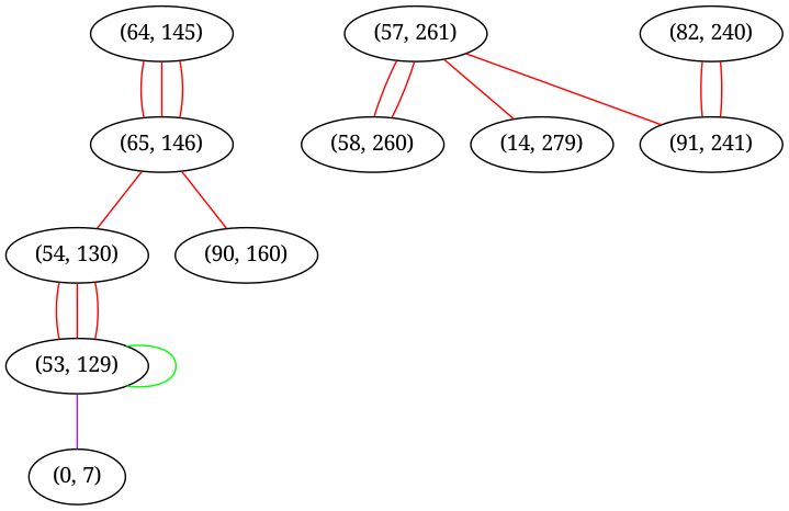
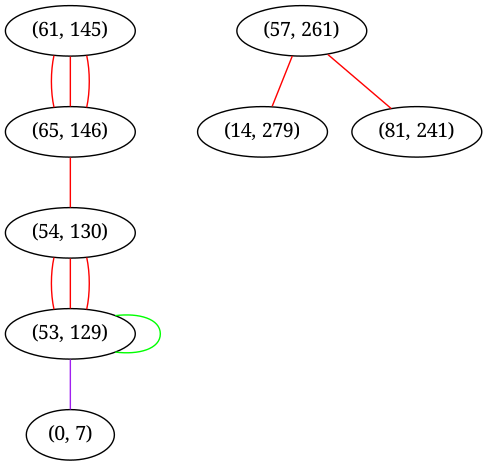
  graph {
    fontname="Noto Serif"
    node [fontname="Noto Serif"]
    edge [color=red fontname="Noto Serif" weight=1]
-   "(64, 145)"
+   "(64, 145)" [label="(61, 145)"]
    "(65, 146)"
    "(54, 130)"
    "(53, 129)"
-   "(90, 160)"
    n6 [label="(0, 7)"]
    "(57, 261)"
-   "(58, 260)"
    "(14, 279)"
-   "(81, 241)" [label="(91, 241)"]
-   "(82, 240)"
+   "(81, 241)"
    "(64, 145)" -- "(65, 146)"
    "(64, 145)" -- "(65, 146)"
    "(64, 145)" -- "(65, 146)"
    "(65, 146)" -- "(54, 130)"
-   "(65, 146)" -- "(90, 160)"
    "(54, 130)" -- "(53, 129)"
    "(54, 130)" -- "(53, 129)"
    "(54, 130)" -- "(53, 129)"
    "(53, 129)" -- "(53, 129)" [color=green weight=2]
    "(53, 129)" -- n6 [color=purple weight=4]
-   "(57, 261)" -- "(58, 260)"
-   "(57, 261)" -- "(58, 260)"
    "(57, 261)" -- "(14, 279)"
    "(57, 261)" -- "(81, 241)"
-   "(82, 240)" -- "(81, 241)"
-   "(82, 240)" -- "(81, 241)"
  }
